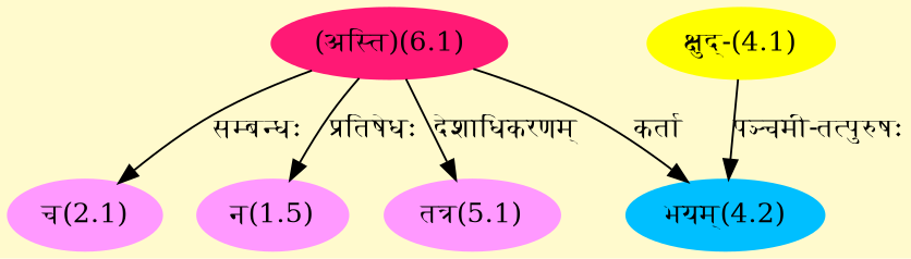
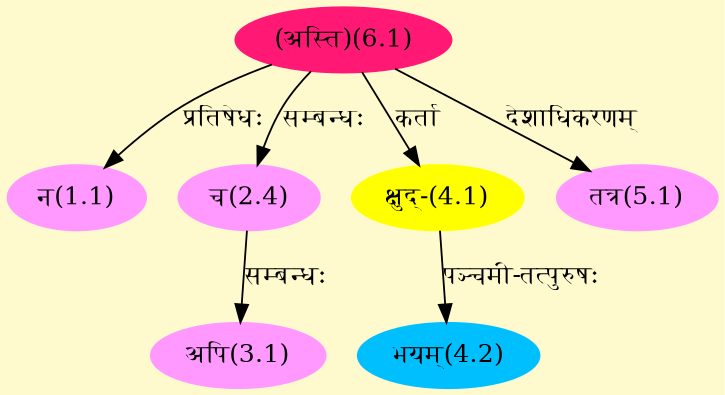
  digraph {
    bgcolor=lemonchiffon1
    compound=true
    rankdir=BT
    node [color="#FF99FF" style=filled]
    edge [dir=back]
-   n1 [label="न(1.5)"]
+   n1 [label="न(1.1)"]
    n2 [color="#FF1975" label="(अस्ति)(6.1)"]
-   n3 [label="च(2.1)"]
+   n3 [label="च(2.4)"]
+   n4 [label="अपि(3.1)"]
    n5 [color="#FFFF00" label="क्षुद्-(4.1)"]
    n6 [color="#00BFFF" label="भयम्(4.2)"]
    n7 [label="तत्र(5.1)"]
    n1 -> n2 [label="प्रतिषेधः"]
    n3 -> n2 [label="सम्बन्धः"]
-   n6 -> n2 [label="कर्ता"]
+   n4 -> n3 [label="सम्बन्धः"]
+   n5 -> n2 [label="कर्ता"]
    n6 -> n5 [label="पञ्चमी-तत्पुरुषः"]
    n7 -> n2 [label="देशाधिकरणम्"]
  }
